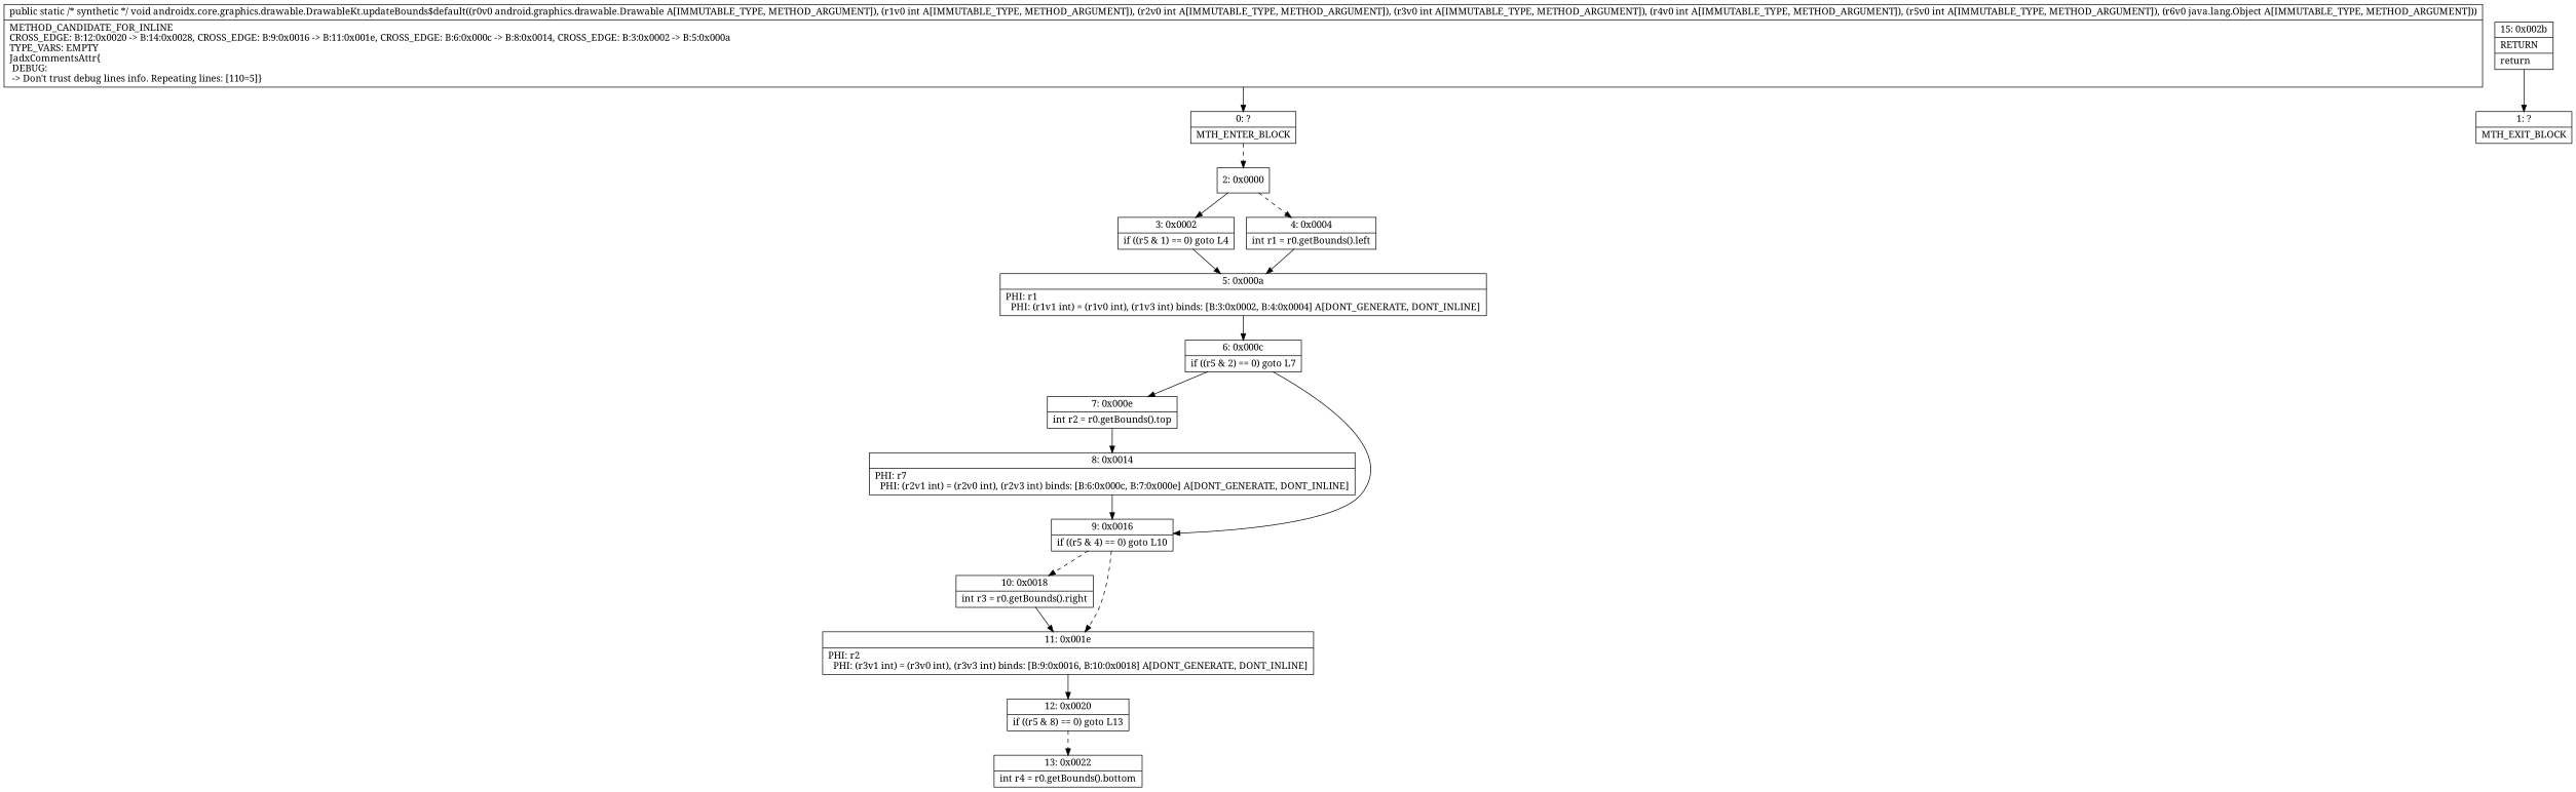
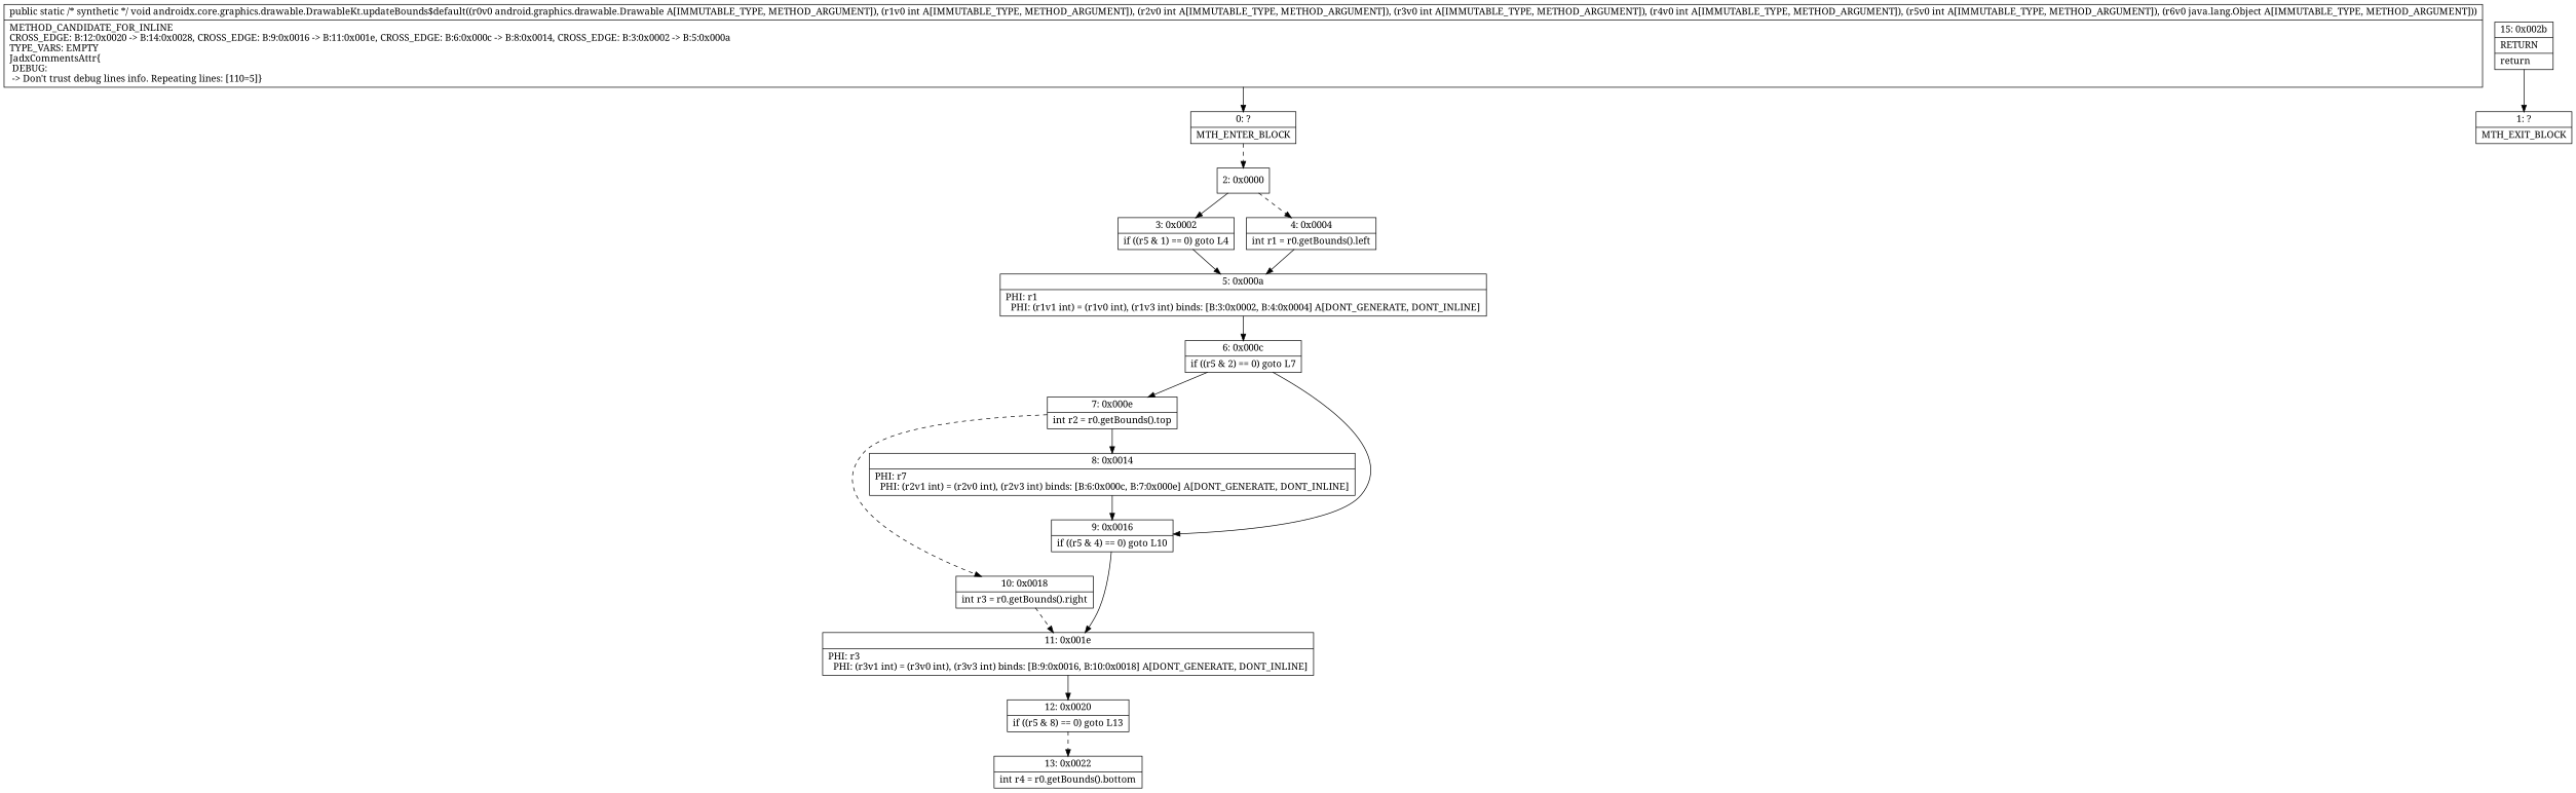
  digraph {
    fontname="Noto Serif"
    node [fontname="Noto Serif" shape=record]
    edge [fontname="Noto Serif"]
    n1 [label="{0\:\ ?|MTH_ENTER_BLOCK\l}"]
    n2 [label="{2\:\ 0x0000}"]
    n3 [label="{3\:\ 0x0002|if ((r5 & 1) == 0) goto L4\l}"]
    n4 [label="{4\:\ 0x0004|int r1 = r0.getBounds().left\l}"]
    n5 [label="{5\:\ 0x000a|PHI: r1 \l  PHI: (r1v1 int) = (r1v0 int), (r1v3 int) binds: [B:3:0x0002, B:4:0x0004] A[DONT_GENERATE, DONT_INLINE]\l}"]
    n6 [label="{6\:\ 0x000c|if ((r5 & 2) == 0) goto L7\l}"]
    n7 [label="{7\:\ 0x000e|int r2 = r0.getBounds().top\l}"]
    n8 [label="{9\:\ 0x0016|if ((r5 & 4) == 0) goto L10\l}"]
    n9 [label="{8\:\ 0x0014|PHI: r7 \l  PHI: (r2v1 int) = (r2v0 int), (r2v3 int) binds: [B:6:0x000c, B:7:0x000e] A[DONT_GENERATE, DONT_INLINE]\l}"]
    n10 [label="{10\:\ 0x0018|int r3 = r0.getBounds().right\l}"]
-   n11 [label="{11\:\ 0x001e|PHI: r2 \l  PHI: (r3v1 int) = (r3v0 int), (r3v3 int) binds: [B:9:0x0016, B:10:0x0018] A[DONT_GENERATE, DONT_INLINE]\l}"]
+   n11 [label="{11\:\ 0x001e|PHI: r3 \l  PHI: (r3v1 int) = (r3v0 int), (r3v3 int) binds: [B:9:0x0016, B:10:0x0018] A[DONT_GENERATE, DONT_INLINE]\l}"]
    n12 [label="{12\:\ 0x0020|if ((r5 & 8) == 0) goto L13\l}"]
    n13 [label="{13\:\ 0x0022|int r4 = r0.getBounds().bottom\l}"]
    n14 [label="{15\:\ 0x002b|RETURN\l|return\l}"]
    n15 [label="{1\:\ ?|MTH_EXIT_BLOCK\l}"]
    n16 [label="{public static \/* synthetic *\/ void androidx.core.graphics.drawable.DrawableKt.updateBounds$default((r0v0 android.graphics.drawable.Drawable A[IMMUTABLE_TYPE, METHOD_ARGUMENT]), (r1v0 int A[IMMUTABLE_TYPE, METHOD_ARGUMENT]), (r2v0 int A[IMMUTABLE_TYPE, METHOD_ARGUMENT]), (r3v0 int A[IMMUTABLE_TYPE, METHOD_ARGUMENT]), (r4v0 int A[IMMUTABLE_TYPE, METHOD_ARGUMENT]), (r5v0 int A[IMMUTABLE_TYPE, METHOD_ARGUMENT]), (r6v0 java.lang.Object A[IMMUTABLE_TYPE, METHOD_ARGUMENT]))  | METHOD_CANDIDATE_FOR_INLINE\lCROSS_EDGE: B:12:0x0020 \-\> B:14:0x0028, CROSS_EDGE: B:9:0x0016 \-\> B:11:0x001e, CROSS_EDGE: B:6:0x000c \-\> B:8:0x0014, CROSS_EDGE: B:3:0x0002 \-\> B:5:0x000a\lTYPE_VARS: EMPTY\lJadxCommentsAttr\{\l DEBUG: \l \-\> Don't trust debug lines info. Repeating lines: [110=5]\}\l}"]
    n1 -> n2 [style=dashed]
    n2 -> n3
    n2 -> n4 [style=dashed]
    n3 -> n5
    n4 -> n5
    n5 -> n6
    n6 -> n7 [style=solid]
    n6 -> n8
    n7 -> n9
-   n8 -> n10 [style=dashed]
-   n8 -> n11 [style=dashed]
+   n7 -> n10 [style=dashed]
+   n8 -> n11
    n9 -> n8
-   n10 -> n11
+   n10 -> n11 [style=dashed]
    n11 -> n12
    n12 -> n13 [style=dashed]
    n14 -> n15
    n16 -> n1
  }
